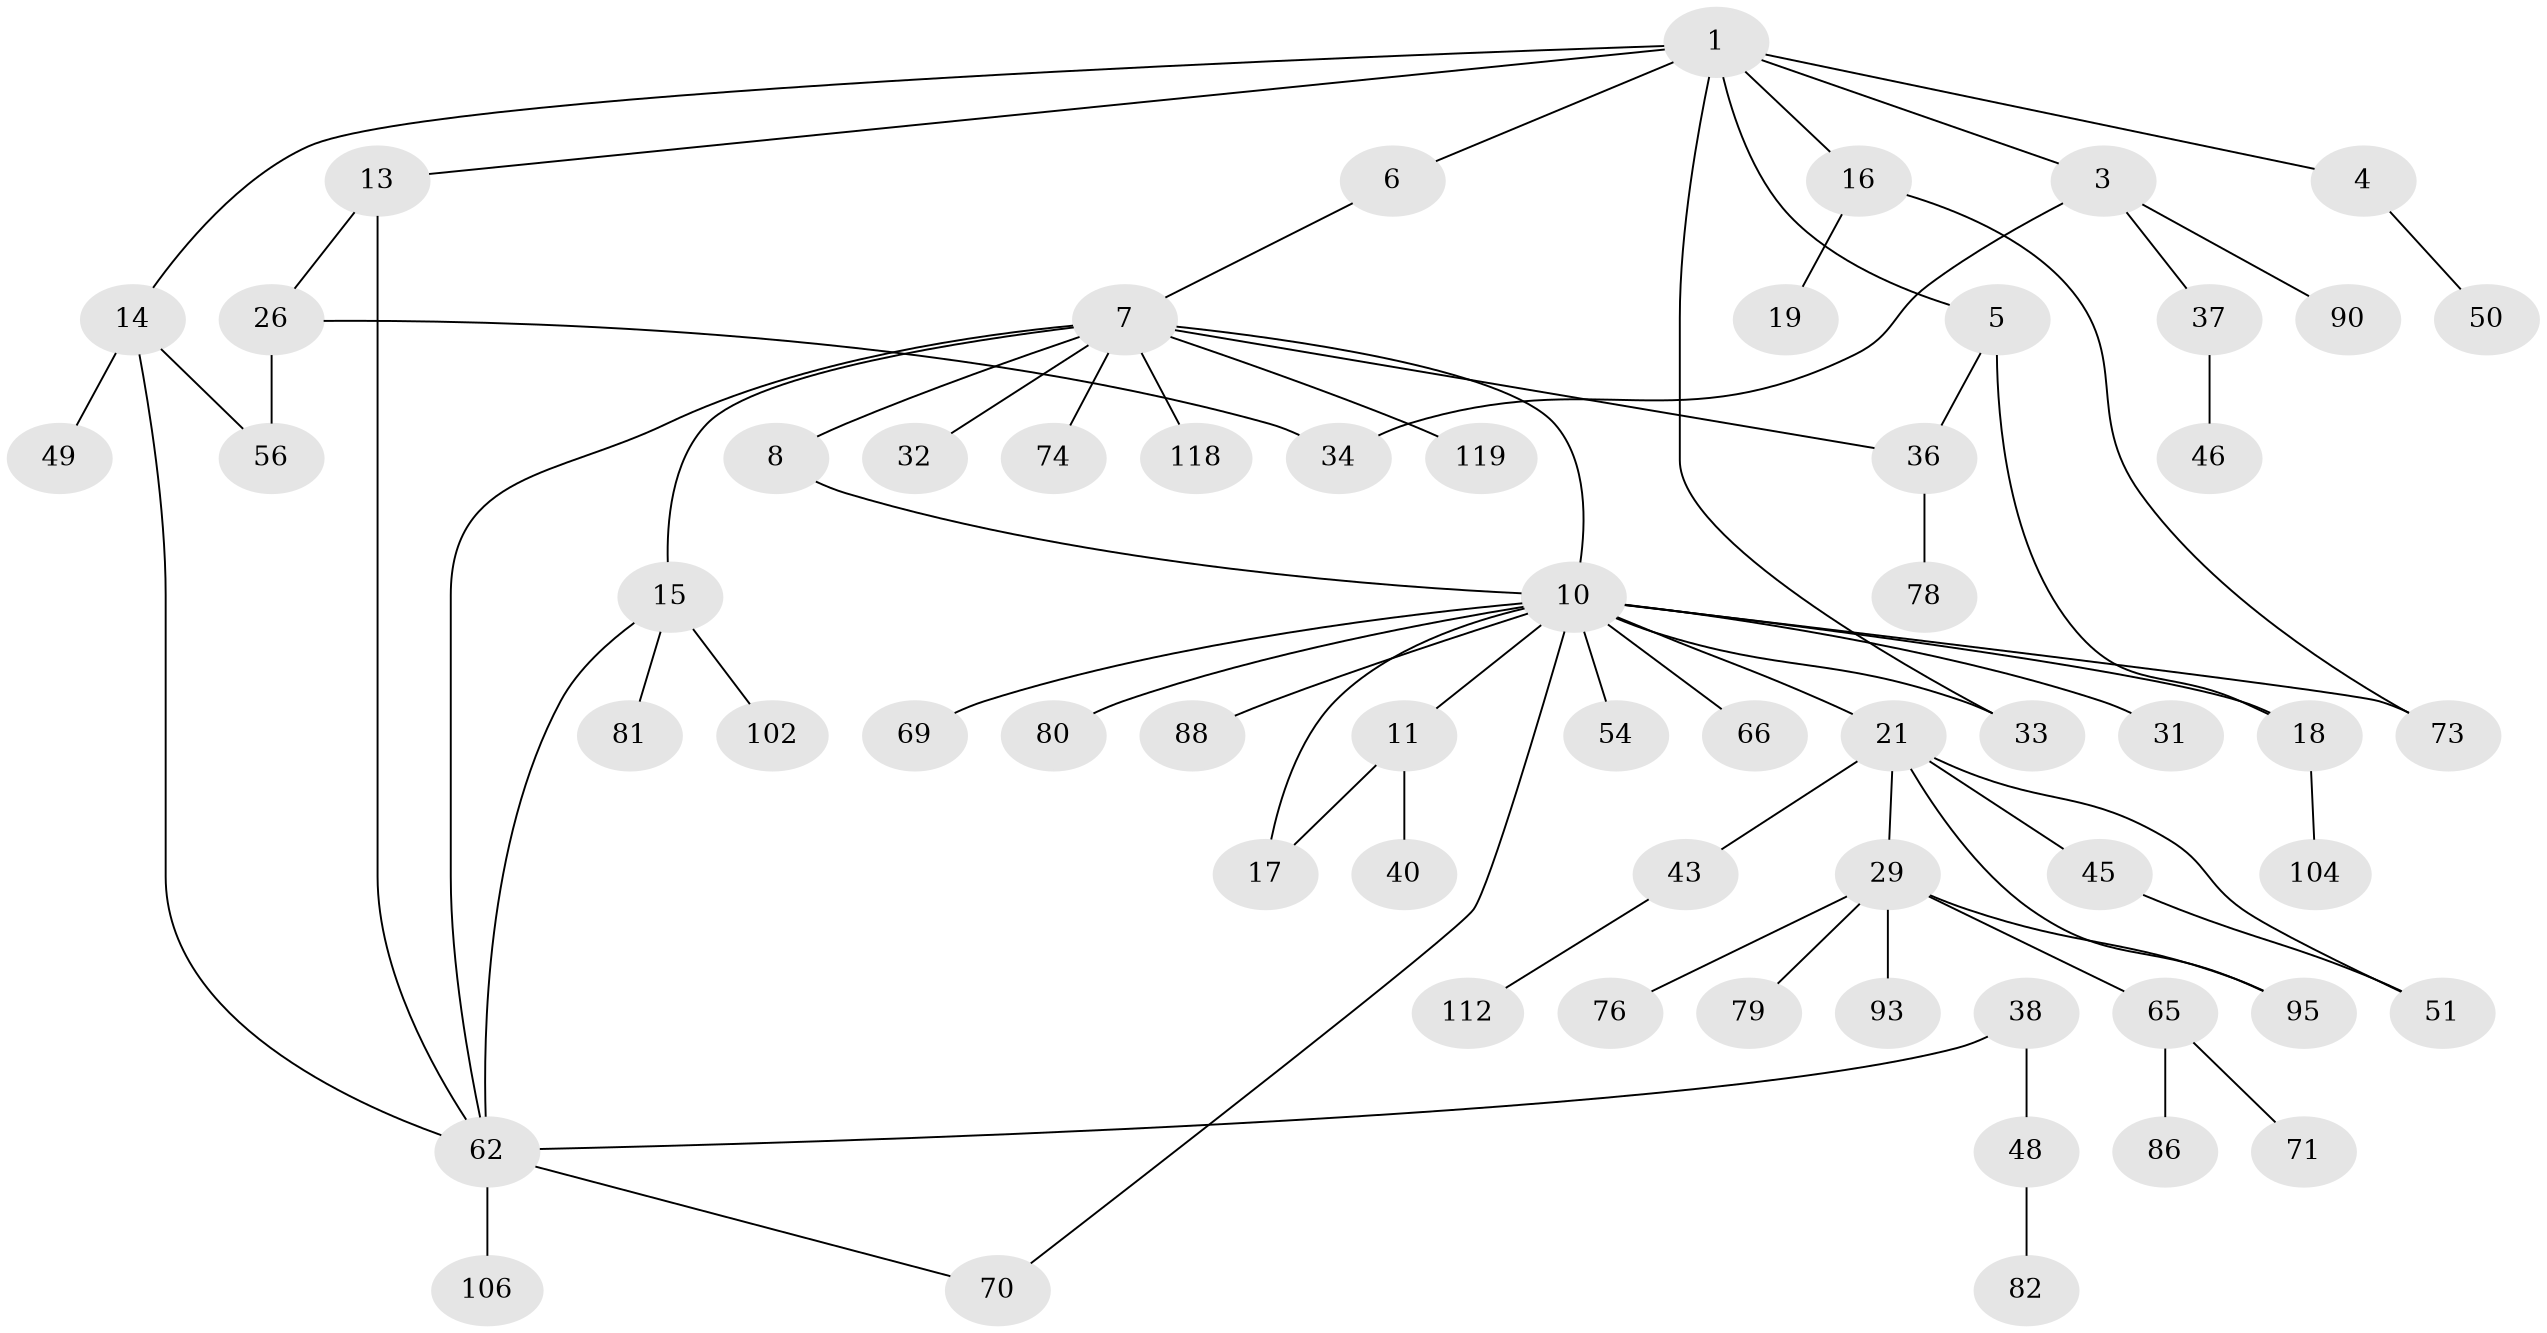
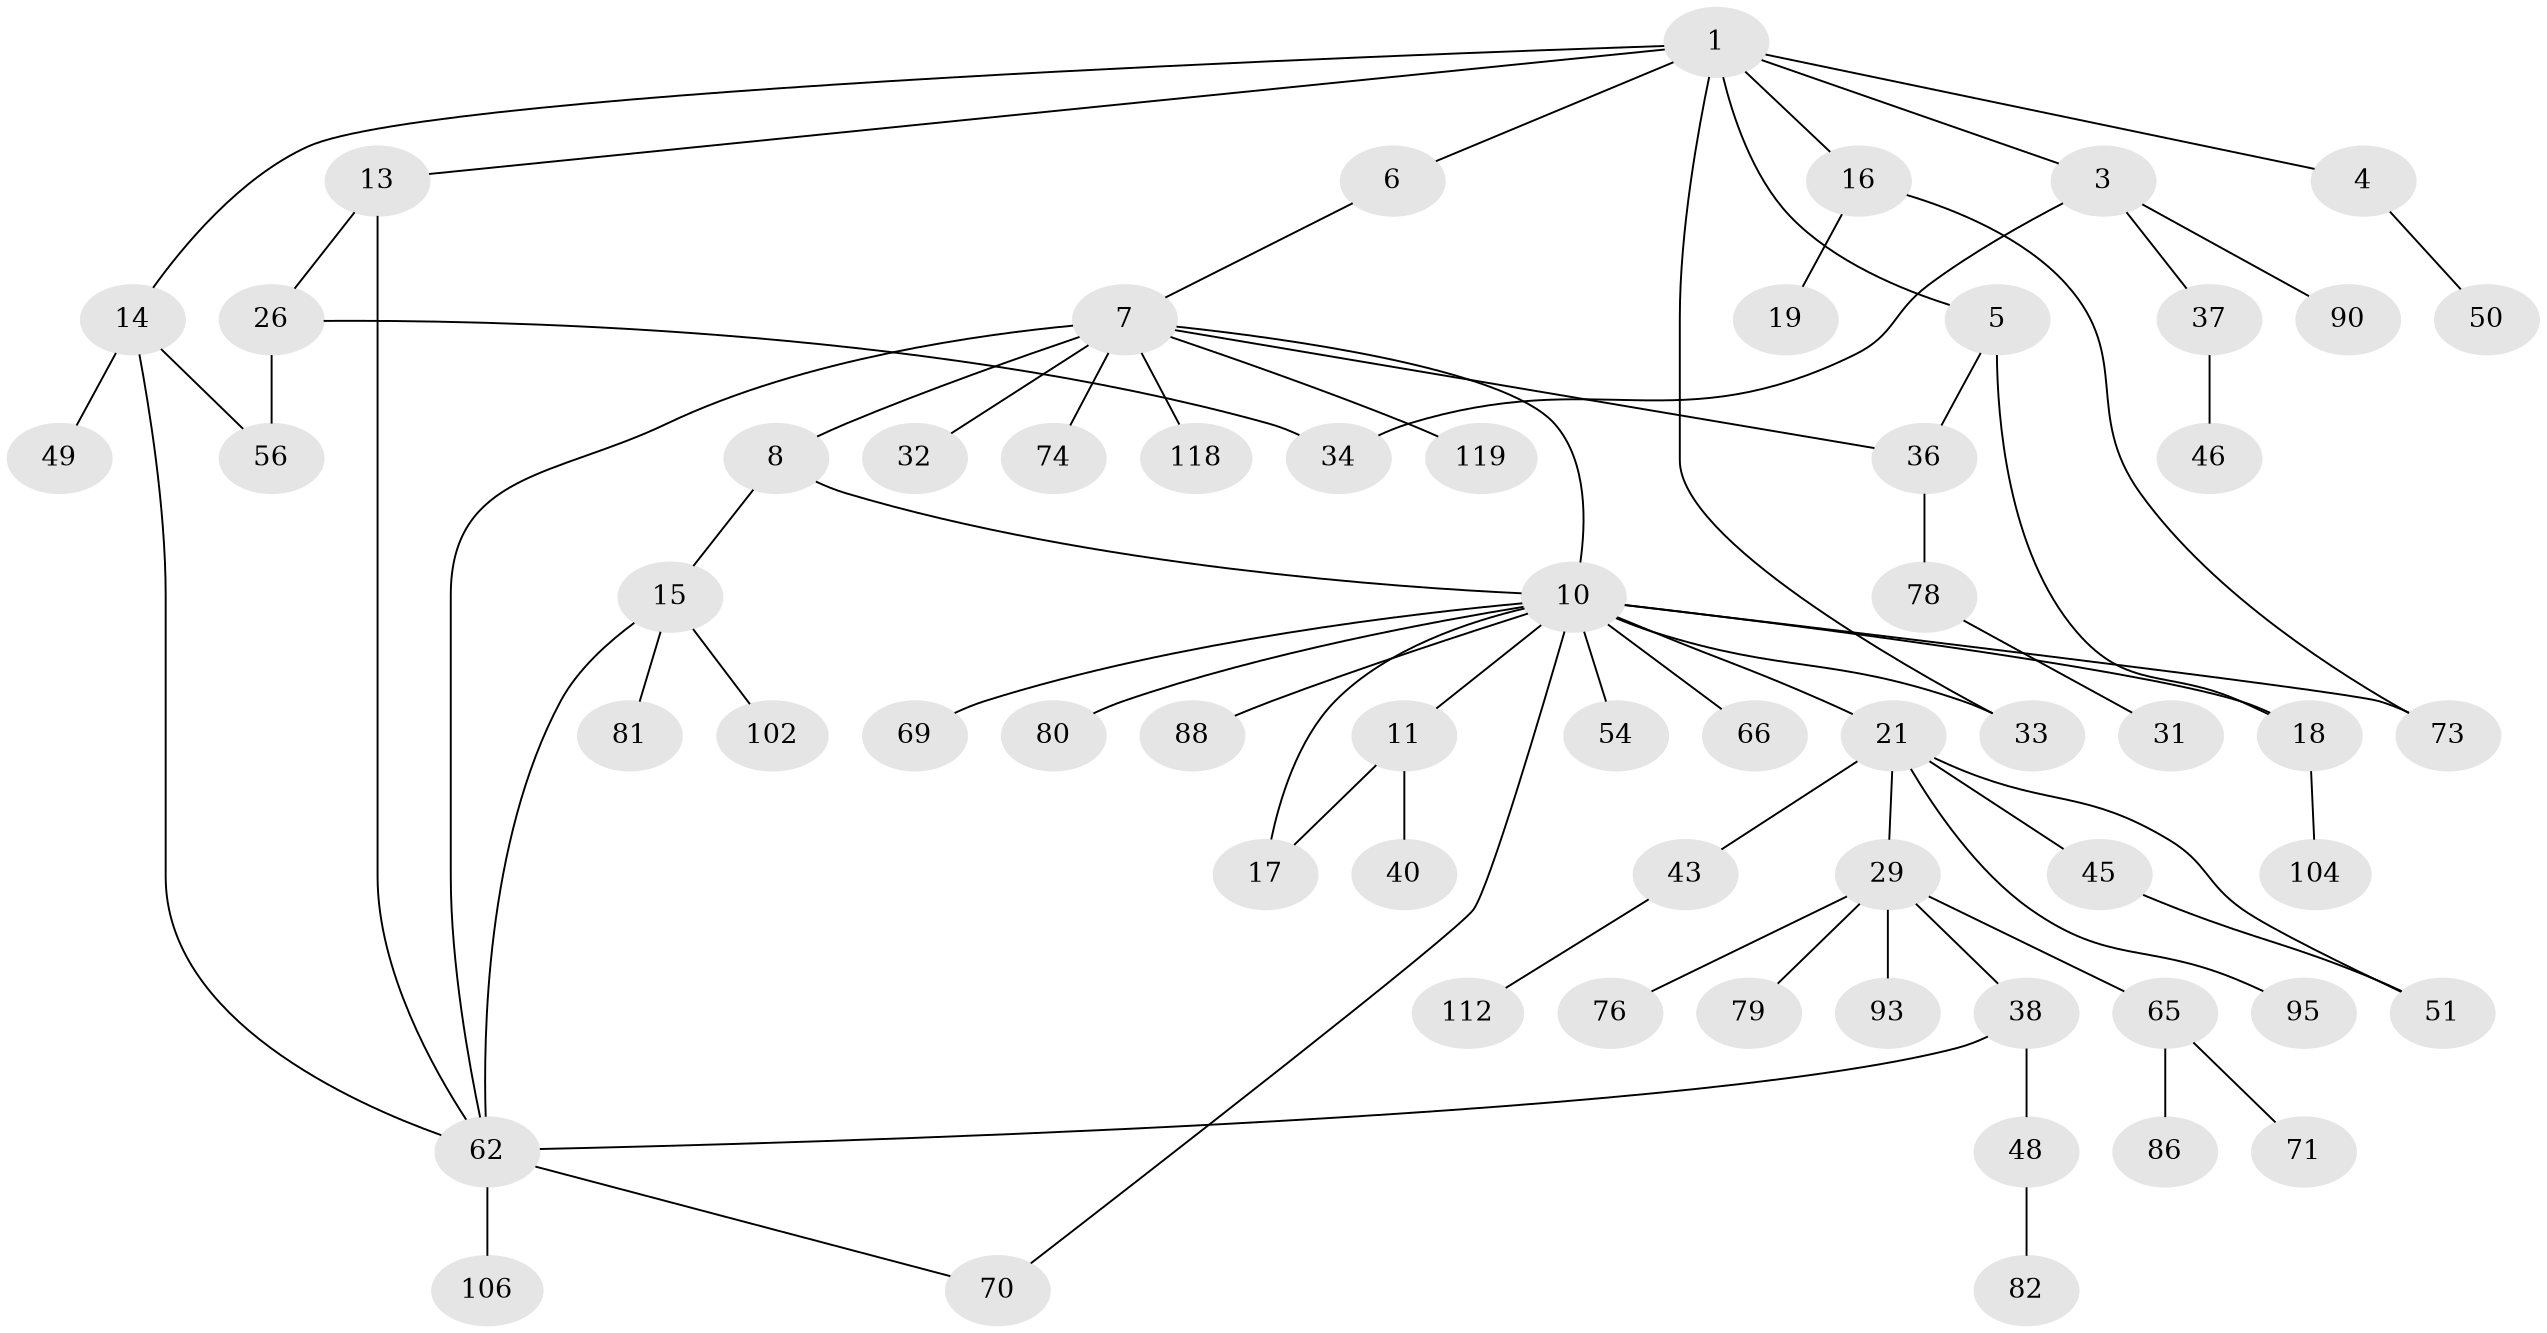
  graph {
    node [color=gray90 style=filled]
    1 [super="+2+113+22"]
    3
    4
    5
    6
    13
    14
    16
    33
    34 [super="+52+94"]
    37
    90
    50 [super="+68"]
    18 [super="+57"]
    36 [super="+67+72"]
    7 [super="+20+9"]
    62 [super="+98+63"]
    26 [super="+42"]
    49 [super="+115"]
    56 [super="+108"]
    73
    19 [super="+28+41"]
    46
    8
    10 [super="+120+59+27+12"]
    15
    32 [super="+58"]
    74 [super="+85"]
    118
    119
    104 [super="+126"]
    78 [super="+116"]
    11 [super="+23"]
    17
    21 [super="+44"]
    31
    54
    66
    69
    70
    80
    88
    81
    102 [super="+111"]
    106
    40
    51 [super="+53"]
    29 [super="+61+35"]
    43 [super="+87+89"]
    45
    95
    38
    65
    76 [super="+101"]
    79
    93
    112 [super="+117"]
    48
    71
    86 [super="+109"]
    82
    1 -- 3
    1 -- 4
    1 -- 5
    1 -- 6
    1 -- 13
    1 -- 14
    1 -- 16
    1 -- 33
    3 -- 34
    3 -- 37
    3 -- 90
    4 -- 50
    5 -- 18
    5 -- 36
    6 -- 7
    13 -- 62
    13 -- 26
    14 -- 62
    14 -- 49
    14 -- 56
    16 -- 73
    16 -- 19
    37 -- 46
    18 -- 104
    36 -- 78
    7 -- 36
    7 -- 62
    7 -- 8
    7 -- 10
-   7 -- 15
+   8 -- 15
    7 -- 32
    7 -- 74
    7 -- 118
    7 -- 119
    62 -- 70
    62 -- 106
    26 -- 34
    26 -- 56
    8 -- 10
    10 -- 33
    10 -- 18
    10 -- 73
    10 -- 11
    10 -- 17
    10 -- 21
-   10 -- 31
+   78 -- 31
    10 -- 54
    10 -- 66
    10 -- 69
    10 -- 70
    10 -- 80
    10 -- 88
    15 -- 62
    15 -- 81
    15 -- 102
    11 -- 17
    11 -- 40
    21 -- 51
    21 -- 29
    21 -- 43
    21 -- 45
    21 -- 95
-   29 -- 95
+   29 -- 38
    29 -- 65
    29 -- 76
    29 -- 79 [weight=2]
    29 -- 93
    43 -- 112
    45 -- 51
    38 -- 62
    38 -- 48
    65 -- 71
    65 -- 86
    48 -- 82
  }
